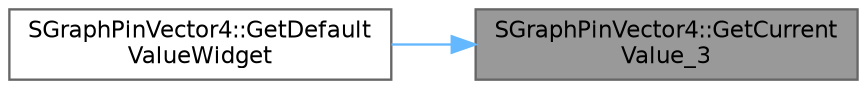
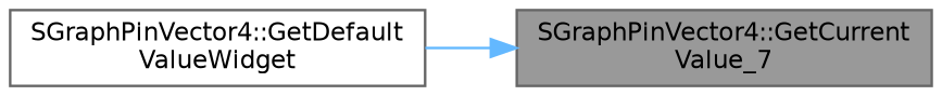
  digraph {
    rankdir=RL
    node [fontname=Helvetica fontsize=10 shape=box style=filled]
-   n1 [color=gray40 fillcolor=grey60 fontcolor=black height=0.2 label="SGraphPinVector4::GetCurrent\lValue_3" width=0.4]
+   n1 [color=gray40 fillcolor=grey60 fontcolor=black height=0.2 label="SGraphPinVector4::GetCurrent\lValue_7" width=0.4]
    n2 [color=grey40 fillcolor=white height=0.2 label="SGraphPinVector4::GetDefault\lValueWidget" width=0.4]
    n1 -> n2 [color=steelblue1 dir=back fontname=Helvetica fontsize=10 labelfontname=Helvetica labelfontsize=10 style=solid]
  }
